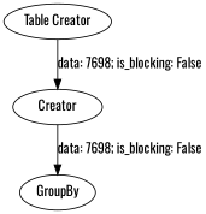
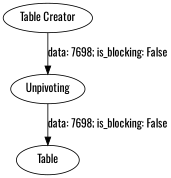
  digraph {
    fontname=Oswald
    rankdir=TB
    node [fontname=Oswald]
    edge [fontname=Oswald]
    n1 [label="Table Creator"]
-   n2 [label=Creator]
-   n3 [label=GroupBy]
+   n2 [label=Unpivoting]
+   n3 [label=Table]
    n1 -> n2 [label="data: 7698; is_blocking: False"]
    n2 -> n3 [label="data: 7698; is_blocking: False"]
  }
